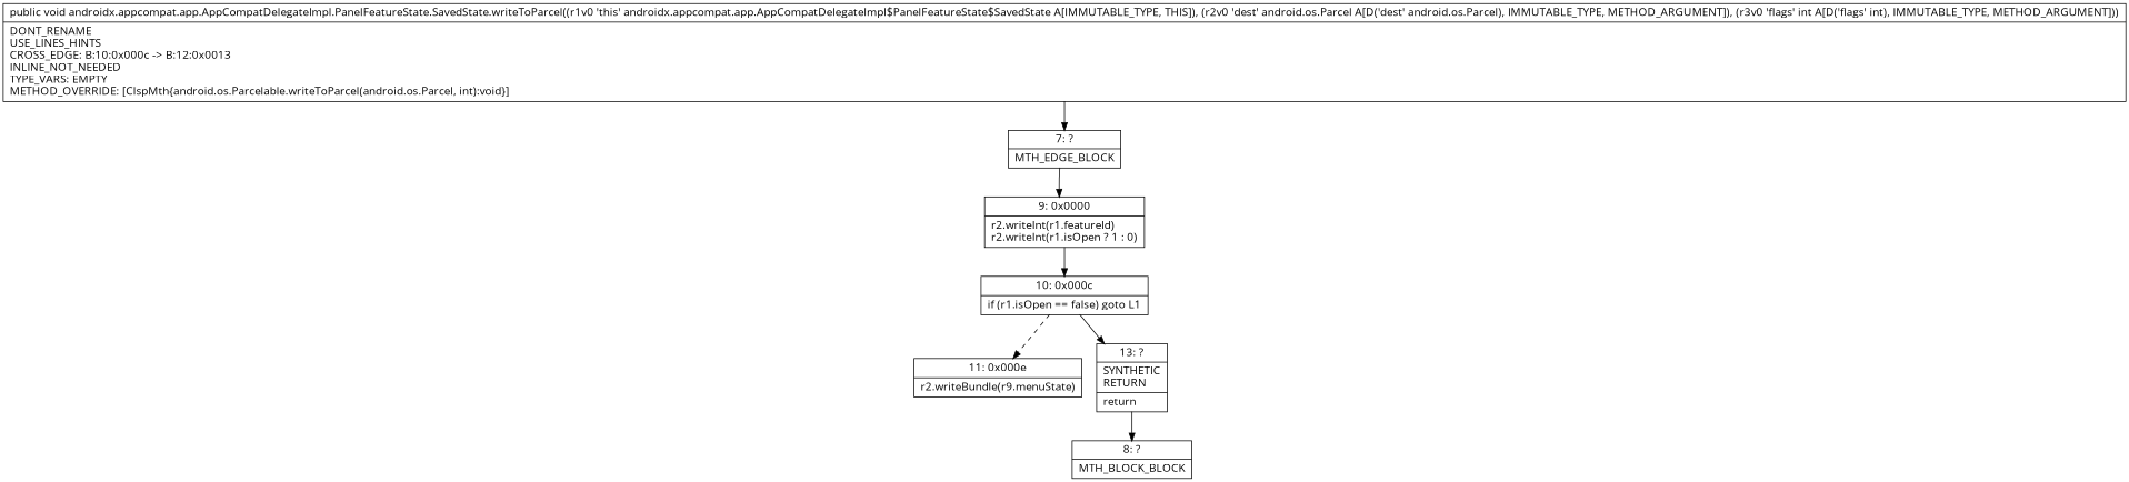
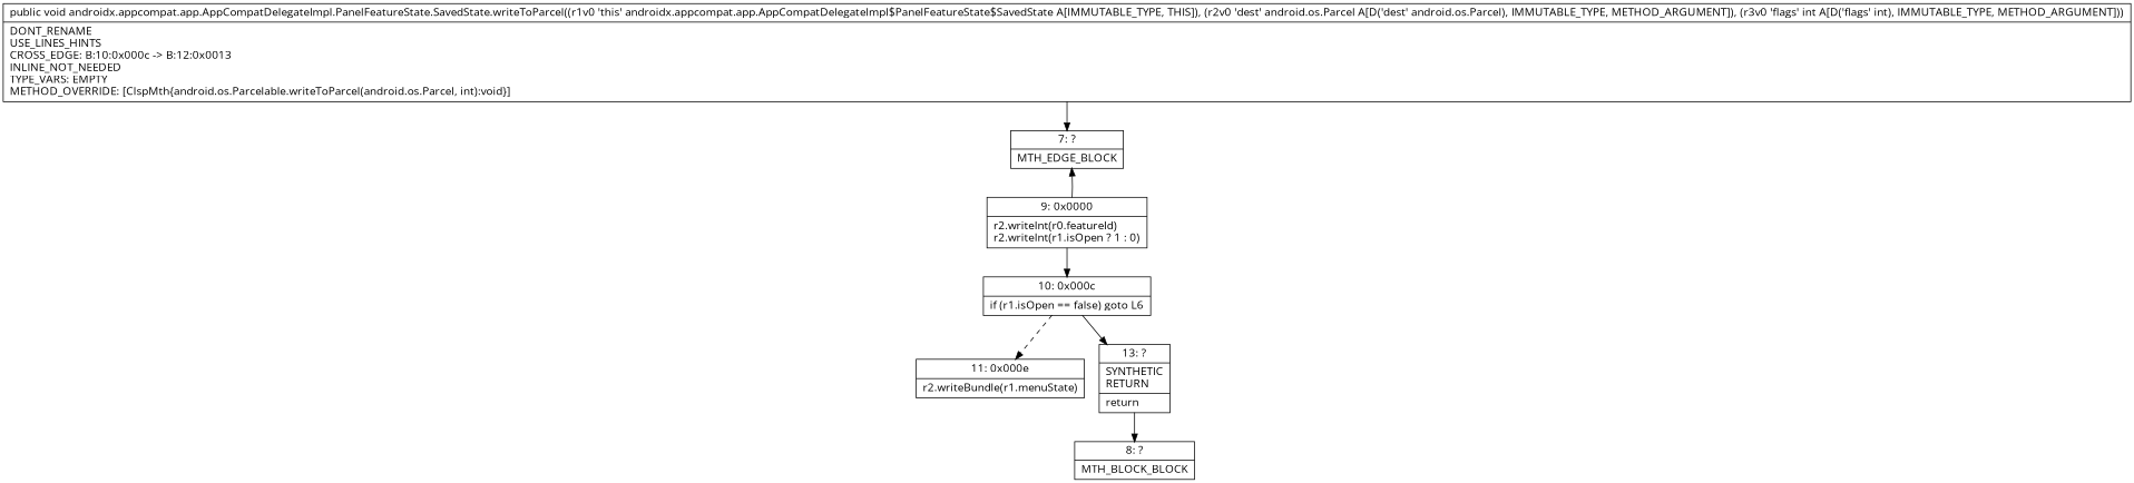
  digraph {
    fontname="Open Sans"
    node [fontname="Open Sans" shape=record]
    edge [fontname="Open Sans"]
    n1 [label="{7\:\ ?|MTH_EDGE_BLOCK\l}"]
-   n2 [label="{9\:\ 0x0000|r2.writeInt(r1.featureId)\lr2.writeInt(r1.isOpen ? 1 : 0)\l}"]
-   n3 [label="{10\:\ 0x000c|if (r1.isOpen == false) goto L1\l}"]
-   n4 [label="{11\:\ 0x000e|r2.writeBundle(r9.menuState)\l}"]
+   n2 [label="{9\:\ 0x0000|r2.writeInt(r0.featureId)\lr2.writeInt(r1.isOpen ? 1 : 0)\l}"]
+   n3 [label="{10\:\ 0x000c|if (r1.isOpen == false) goto L6\l}"]
+   n4 [label="{11\:\ 0x000e|r2.writeBundle(r1.menuState)\l}"]
    n5 [label="{13\:\ ?|SYNTHETIC\lRETURN\l|return\l}"]
    n6 [label="{8\:\ ?|MTH_BLOCK_BLOCK\l}"]
    n7 [label="{public void androidx.appcompat.app.AppCompatDelegateImpl.PanelFeatureState.SavedState.writeToParcel((r1v0 'this' androidx.appcompat.app.AppCompatDelegateImpl$PanelFeatureState$SavedState A[IMMUTABLE_TYPE, THIS]), (r2v0 'dest' android.os.Parcel A[D('dest' android.os.Parcel), IMMUTABLE_TYPE, METHOD_ARGUMENT]), (r3v0 'flags' int A[D('flags' int), IMMUTABLE_TYPE, METHOD_ARGUMENT]))  | DONT_RENAME\lUSE_LINES_HINTS\lCROSS_EDGE: B:10:0x000c \-\> B:12:0x0013\lINLINE_NOT_NEEDED\lTYPE_VARS: EMPTY\lMETHOD_OVERRIDE: [ClspMth\{android.os.Parcelable.writeToParcel(android.os.Parcel, int):void\}]\l}"]
-   n1 -> n2
+   n2 -> n1
    n2 -> n3
    n3 -> n4 [style=dashed]
    n3 -> n5
    n5 -> n6
    n7 -> n1
  }
